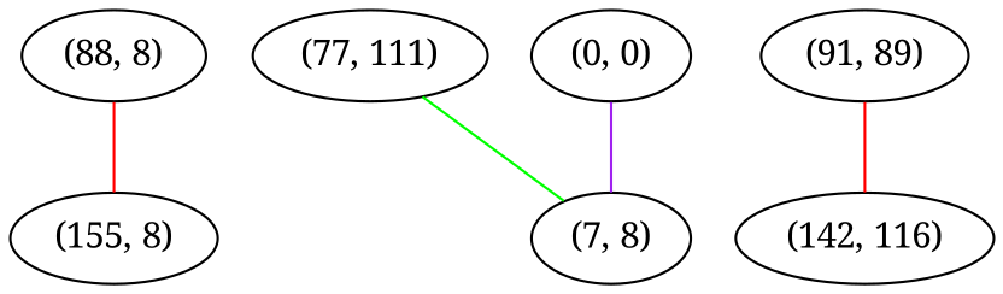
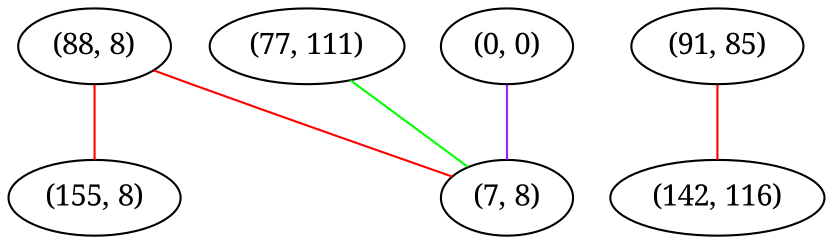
  graph {
    fontname="Noto Serif"
    node [fontname="Noto Serif"]
    edge [color=red fontname="Noto Serif" weight=1]
    "(88, 8)"
    "(155, 8)"
    "(7, 8)"
-   "(91, 85)" [label="(91, 89)"]
+   "(91, 85)"
    "(142, 116)"
    "(77, 111)"
    "(0, 0)"
    "(88, 8)" -- "(155, 8)"
+   "(88, 8)" -- "(7, 8)"
    "(91, 85)" -- "(142, 116)"
    "(77, 111)" -- "(7, 8)" [color=green weight=2]
    "(0, 0)" -- "(7, 8)" [color=purple weight=4]
  }
